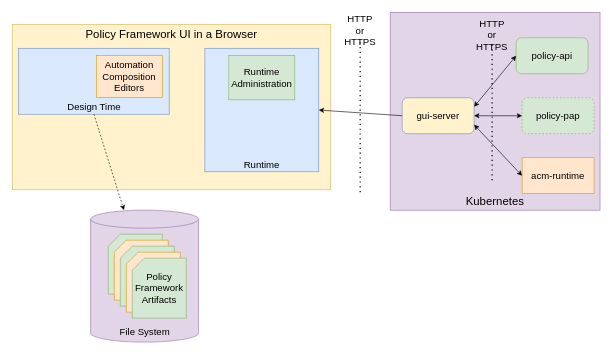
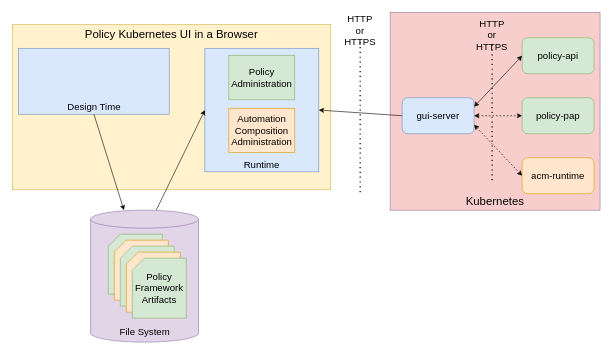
  <mxCell id="0" />
  <mxCell id="1" parent="0" />
- <mxCell id="2" value="Policy Framework UI in a Browser" style="rounded=0;whiteSpace=wrap;html=1;fontSize=19;verticalAlign=top;fillColor=#fff2cc;strokeColor=#d6b656;" vertex="1" parent="1"><mxGeometry x="20" y="40" width="531" height="276" as="geometry" /></mxCell>
- <mxCell id="3" value="Kubernetes" style="rounded=0;whiteSpace=wrap;html=1;fontSize=19;verticalAlign=bottom;fillColor=#e1d5e7;strokeColor=#9673a6;" vertex="1" parent="1"><mxGeometry x="650" y="20" width="350" height="330" as="geometry" /></mxCell>
+ <mxCell id="2" value="Policy Kubernetes UI in a Browser" style="rounded=0;whiteSpace=wrap;html=1;fontSize=19;verticalAlign=top;fillColor=#fff2cc;strokeColor=#d6b656;" vertex="1" parent="1"><mxGeometry x="20" y="40" width="531" height="276" as="geometry" /></mxCell>
+ <mxCell id="3" value="Kubernetes" style="rounded=0;whiteSpace=wrap;html=1;fontSize=19;verticalAlign=bottom;fillColor=#f8cecc;strokeColor=#9673a6;" vertex="1" parent="1"><mxGeometry x="650" y="20" width="350" height="330" as="geometry" /></mxCell>
  <mxCell id="4" value="Design Time" style="rounded=0;whiteSpace=wrap;html=1;verticalAlign=bottom;fontSize=16;fillColor=#dae8fc;strokeColor=#6c8ebf;" vertex="1" parent="1"><mxGeometry x="30.5" y="80" width="251" height="110" as="geometry" /></mxCell>
  <mxCell id="5" value="Runtime" style="rounded=0;whiteSpace=wrap;html=1;verticalAlign=bottom;fontSize=16;fillColor=#dae8fc;strokeColor=#6c8ebf;" vertex="1" parent="1"><mxGeometry x="341" y="80" width="190" height="206" as="geometry" /></mxCell>
- <mxCell id="6" value="Automation&lt;br&gt;Composition&lt;br&gt;Editors" style="rounded=0;whiteSpace=wrap;html=1;fontSize=16;fillColor=#ffe6cc;strokeColor=#d79b00;" vertex="1" parent="1"><mxGeometry x="160" y="92" width="110" height="70" as="geometry" /></mxCell>
  <mxCell id="7" value="File System" style="shape=cylinder3;whiteSpace=wrap;html=1;boundedLbl=1;backgroundOutline=1;size=15;fontSize=16;verticalAlign=bottom;fillColor=#e1d5e7;strokeColor=#9673a6;" vertex="1" parent="1"><mxGeometry x="150.5" y="350" width="180" height="220" as="geometry" /></mxCell>
  <mxCell id="8" value="" style="shape=card;whiteSpace=wrap;html=1;fontSize=16;size=20;fillColor=#d5e8d4;strokeColor=#82b366;" vertex="1" parent="1"><mxGeometry x="180" y="390" width="90" height="100" as="geometry" /></mxCell>
  <mxCell id="9" value="" style="shape=card;whiteSpace=wrap;html=1;fontSize=16;size=20;fillColor=#ffe6cc;strokeColor=#d79b00;" vertex="1" parent="1"><mxGeometry x="190" y="400" width="90" height="100" as="geometry" /></mxCell>
  <mxCell id="10" value="" style="shape=card;whiteSpace=wrap;html=1;fontSize=16;size=20;fillColor=#d5e8d4;strokeColor=#82b366;" vertex="1" parent="1"><mxGeometry x="200" y="410" width="90" height="100" as="geometry" /></mxCell>
  <mxCell id="11" value="" style="shape=card;whiteSpace=wrap;html=1;fontSize=16;size=20;fillColor=#ffe6cc;strokeColor=#d79b00;" vertex="1" parent="1"><mxGeometry x="210" y="420" width="90" height="100" as="geometry" /></mxCell>
  <mxCell id="12" value="Policy&lt;br&gt;Framework&lt;br&gt;Artifacts" style="shape=card;whiteSpace=wrap;html=1;fontSize=16;size=20;fillColor=#d5e8d4;strokeColor=#82b366;" vertex="1" parent="1"><mxGeometry x="220" y="430" width="90" height="100" as="geometry" /></mxCell>
- <mxCell id="13" value="" style="endArrow=classic;html=1;rounded=0;fontSize=16;exitX=0.5;exitY=1;exitDx=0;exitDy=0;dashed=1;" edge="1" parent="1" source="4" target="7"><mxGeometry width="50" height="50" relative="1" as="geometry"><mxPoint x="581" y="596" as="sourcePoint" /><mxPoint x="631" y="546" as="targetPoint" /></mxGeometry></mxCell>
- <mxCell id="15" value="policy-api" style="rounded=1;whiteSpace=wrap;html=1;fontSize=16;fillColor=#d5e8d4;strokeColor=#82b366;" vertex="1" parent="1"><mxGeometry x="860" y="62.5" width="120" height="60" as="geometry" /></mxCell>
- <mxCell id="16" value="policy-pap" style="rounded=1;whiteSpace=wrap;html=1;fontSize=16;fillColor=#d5e8d4;strokeColor=#82b366;dashed=1;" vertex="1" parent="1"><mxGeometry x="870" y="162.5" width="120" height="60" as="geometry" /></mxCell>
- <mxCell id="17" value="acm-runtime" style="whiteSpace=wrap;html=1;fontSize=16;fillColor=#ffe6cc;strokeColor=#d79b00;rounded=0;" vertex="1" parent="1"><mxGeometry x="870" y="262.5" width="120" height="60" as="geometry" /></mxCell>
- <mxCell id="18" value="gui-server" style="rounded=1;whiteSpace=wrap;html=1;fontSize=16;fillColor=#fff2cc;strokeColor=#6c8ebf;" vertex="1" parent="1"><mxGeometry x="670" y="162.5" width="120" height="60" as="geometry" /></mxCell>
+ <mxCell id="13" value="" style="endArrow=classic;html=1;rounded=0;fontSize=16;exitX=0.5;exitY=1;exitDx=0;exitDy=0;" edge="1" parent="1" source="4" target="7"><mxGeometry width="50" height="50" relative="1" as="geometry"><mxPoint x="581" y="596" as="sourcePoint" /><mxPoint x="631" y="546" as="targetPoint" /></mxGeometry></mxCell>
+ <mxCell id="14" value="" style="endArrow=classic;html=1;rounded=0;fontSize=16;exitX=0.608;exitY=0;exitDx=0;exitDy=0;entryX=0;entryY=0.5;entryDx=0;entryDy=0;exitPerimeter=0;" edge="1" parent="1" source="7" target="5"><mxGeometry width="50" height="50" relative="1" as="geometry"><mxPoint x="41" y="236" as="sourcePoint" /><mxPoint x="87.1" y="310.35" as="targetPoint" /></mxGeometry></mxCell>
+ <mxCell id="15" value="policy-api" style="rounded=1;whiteSpace=wrap;html=1;fontSize=16;fillColor=#d5e8d4;strokeColor=#82b366;" vertex="1" parent="1"><mxGeometry x="870" y="62.5" width="120" height="60" as="geometry" /></mxCell>
+ <mxCell id="16" value="policy-pap" style="rounded=1;whiteSpace=wrap;html=1;fontSize=16;fillColor=#d5e8d4;strokeColor=#82b366;" vertex="1" parent="1"><mxGeometry x="870" y="162.5" width="120" height="60" as="geometry" /></mxCell>
+ <mxCell id="17" value="acm-runtime" style="rounded=1;whiteSpace=wrap;html=1;fontSize=16;fillColor=#ffe6cc;strokeColor=#d79b00;" vertex="1" parent="1"><mxGeometry x="870" y="262.5" width="120" height="60" as="geometry" /></mxCell>
+ <mxCell id="18" value="gui-server" style="rounded=1;whiteSpace=wrap;html=1;fontSize=16;fillColor=#dae8fc;strokeColor=#6c8ebf;" vertex="1" parent="1"><mxGeometry x="670" y="162.5" width="120" height="60" as="geometry" /></mxCell>
  <mxCell id="19" value="" style="endArrow=classic;startArrow=classic;html=1;rounded=0;fontSize=16;entryX=0;entryY=0.5;entryDx=0;entryDy=0;exitX=1;exitY=0.25;exitDx=0;exitDy=0;" edge="1" parent="1" source="18" target="15"><mxGeometry width="50" height="50" relative="1" as="geometry"><mxPoint x="610" y="597.5" as="sourcePoint" /><mxPoint x="660" y="547.5" as="targetPoint" /></mxGeometry></mxCell>
- <mxCell id="20" value="" style="endArrow=classic;startArrow=classic;html=1;rounded=0;fontSize=16;entryX=0;entryY=0.5;entryDx=0;entryDy=0;exitX=1;exitY=0.5;exitDx=0;exitDy=0;" edge="1" parent="1" source="18" target="16"><mxGeometry width="50" height="50" relative="1" as="geometry"><mxPoint x="800" y="187.5" as="sourcePoint" /><mxPoint x="880" y="102.5" as="targetPoint" /></mxGeometry></mxCell>
- <mxCell id="21" value="" style="endArrow=classic;startArrow=classic;html=1;rounded=0;fontSize=16;entryX=0;entryY=0.5;entryDx=0;entryDy=0;exitX=1;exitY=0.75;exitDx=0;exitDy=0;" edge="1" parent="1" source="18" target="17"><mxGeometry width="50" height="50" relative="1" as="geometry"><mxPoint x="810" y="197.5" as="sourcePoint" /><mxPoint x="890" y="112.5" as="targetPoint" /></mxGeometry></mxCell>
+ <mxCell id="20" value="" style="endArrow=classic;startArrow=classic;html=1;rounded=0;fontSize=16;entryX=0;entryY=0.5;entryDx=0;entryDy=0;exitX=1;exitY=0.5;exitDx=0;exitDy=0;dashed=1;" edge="1" parent="1" source="18" target="16"><mxGeometry width="50" height="50" relative="1" as="geometry"><mxPoint x="800" y="187.5" as="sourcePoint" /><mxPoint x="880" y="102.5" as="targetPoint" /></mxGeometry></mxCell>
+ <mxCell id="21" value="" style="endArrow=classic;startArrow=classic;html=1;rounded=0;fontSize=16;entryX=0;entryY=0.5;entryDx=0;entryDy=0;exitX=1;exitY=0.75;exitDx=0;exitDy=0;dashed=1;" edge="1" parent="1" source="18" target="17"><mxGeometry width="50" height="50" relative="1" as="geometry"><mxPoint x="810" y="197.5" as="sourcePoint" /><mxPoint x="890" y="112.5" as="targetPoint" /></mxGeometry></mxCell>
  <mxCell id="22" value="" style="endArrow=none;dashed=1;html=1;dashPattern=1 3;strokeWidth=2;rounded=0;fontSize=16;" edge="1" parent="1" target="23"><mxGeometry width="50" height="50" relative="1" as="geometry"><mxPoint x="820" y="300" as="sourcePoint" /><mxPoint x="820" y="57.5" as="targetPoint" /></mxGeometry></mxCell>
  <mxCell id="23" value="HTTP&lt;br&gt;or&lt;br&gt;HTTPS" style="text;html=1;strokeColor=none;fillColor=none;align=center;verticalAlign=middle;whiteSpace=wrap;rounded=0;fontSize=16;" vertex="1" parent="1"><mxGeometry x="790" y="42.5" width="60" height="30" as="geometry" /></mxCell>
  <mxCell id="24" value="" style="endArrow=none;startArrow=classic;html=1;rounded=0;fontSize=16;entryX=0;entryY=0.5;entryDx=0;entryDy=0;exitX=1;exitY=0.5;exitDx=0;exitDy=0;" edge="1" parent="1" source="5" target="18"><mxGeometry width="50" height="50" relative="1" as="geometry"><mxPoint x="800" y="187.5" as="sourcePoint" /><mxPoint x="880" y="102.5" as="targetPoint" /></mxGeometry></mxCell>
  <mxCell id="25" value="" style="endArrow=none;dashed=1;html=1;dashPattern=1 3;strokeWidth=2;rounded=0;fontSize=16;" edge="1" parent="1" target="26"><mxGeometry width="50" height="50" relative="1" as="geometry"><mxPoint x="600" y="320" as="sourcePoint" /><mxPoint x="600" y="50" as="targetPoint" /></mxGeometry></mxCell>
  <mxCell id="26" value="HTTP&lt;br&gt;or&lt;br&gt;HTTPS" style="text;html=1;strokeColor=none;fillColor=none;align=center;verticalAlign=middle;whiteSpace=wrap;rounded=0;fontSize=16;" vertex="1" parent="1"><mxGeometry x="570" y="35" width="60" height="30" as="geometry" /></mxCell>
- <mxCell id="27" value="Runtime&lt;br&gt;Administration" style="rounded=0;whiteSpace=wrap;html=1;fontSize=16;fillColor=#d5e8d4;strokeColor=#82b366;" vertex="1" parent="1"><mxGeometry x="381" y="92" width="110" height="74" as="geometry" /></mxCell>
+ <mxCell id="27" value="Policy&lt;br&gt;Administration" style="rounded=0;whiteSpace=wrap;html=1;fontSize=16;fillColor=#d5e8d4;strokeColor=#82b366;" vertex="1" parent="1"><mxGeometry x="381" y="92" width="110" height="74" as="geometry" /></mxCell>
+ <mxCell id="28" value="Automation&lt;br&gt;Composition&lt;br&gt;Administration" style="rounded=0;whiteSpace=wrap;html=1;fontSize=16;fillColor=#ffe6cc;strokeColor=#d79b00;" vertex="1" parent="1"><mxGeometry x="381" y="180" width="110" height="74" as="geometry" /></mxCell>
